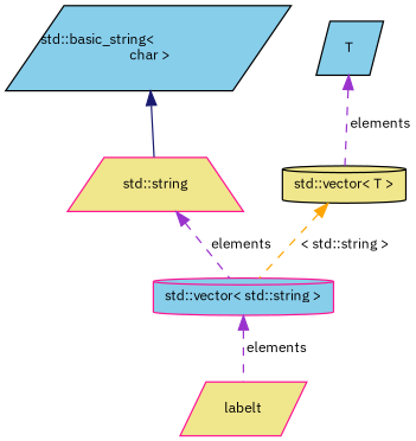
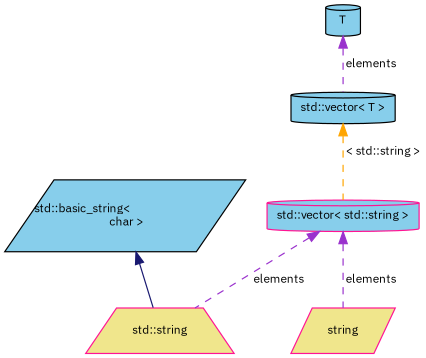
  digraph {
    fontname="IBM Plex Sans"
    node [color=deeppink fillcolor=skyblue fontname="IBM Plex Sans" fontsize=10 shape=cylinder style=filled]
    edge [color=darkorchid3 dir=back fontname="IBM Plex Sans" fontsize=10 labelfontname=Helvetica labelfontsize=10 style=dashed]
-   n1 [fillcolor=khaki fontcolor=black height=0.2 label=labelt shape=parallelogram width=0.4]
+   n1 [fillcolor=khaki fontcolor=black height=0.2 label=string shape=parallelogram width=0.4]
    n2 [height=0.2 label="std::vector\< std::string \>" width=0.4]
    n3 [fillcolor=khaki height=0.2 label="std::string" shape=trapezium width=0.4]
    n4 [color=black height=0.2 label="std::basic_string\<\l char \>" shape=parallelogram width=0.4]
-   n5 [color=black fillcolor=khaki height=0.2 label="std::vector\< T \>" width=0.4]
-   n6 [color=black height=0.2 label=T shape=parallelogram width=0.4]
+   n5 [color=black height=0.2 label="std::vector\< T \>" width=0.4]
+   n6 [color=black height=0.2 label=T width=0.4]
    n2 -> n1 [label=" elements"]
-   n3 -> n2 [label=" elements"]
+   n2 -> n3 [label=" elements"]
    n4 -> n3 [color=midnightblue style=solid]
    n5 -> n2 [color=orange label=" \< std::string \>"]
    n6 -> n5 [label=" elements"]
  }
